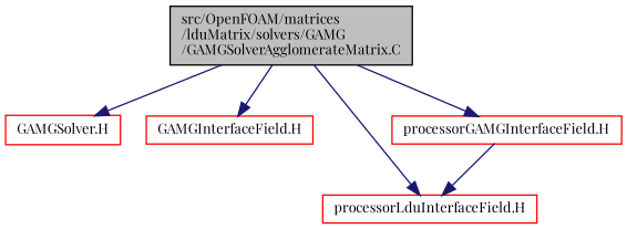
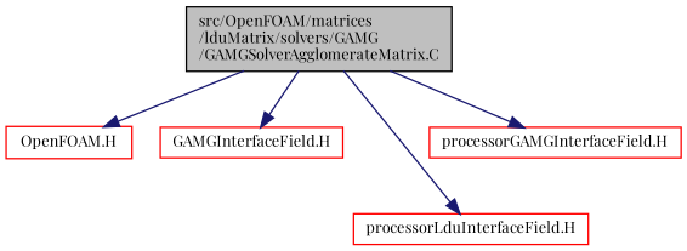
  digraph {
    fontname="Playfair Display"
    node [color=red fontname="Playfair Display" fontsize=10 shape=record]
    edge [color=midnightblue fontname="Playfair Display" fontsize=10 labelfontname=Helvetica labelfontsize=10 style=solid]
    n1 [color=black fillcolor=grey75 fontcolor=black height=0.2 label="src/OpenFOAM/matrices\l/lduMatrix/solvers/GAMG\l/GAMGSolverAgglomerateMatrix.C" style=filled width=0.4]
-   n2 [height=0.2 label="GAMGSolver.H" width=0.4]
+   n2 [height=0.2 label="OpenFOAM.H" width=0.4]
    n3 [height=0.2 label="GAMGInterfaceField.H" width=0.4]
    n4 [height=0.2 label="processorLduInterfaceField.H" width=0.4]
    n5 [height=0.2 label="processorGAMGInterfaceField.H" width=0.4]
    n1 -> n2
    n1 -> n3
    n1 -> n4
    n1 -> n5
-   n5 -> n4
  }
